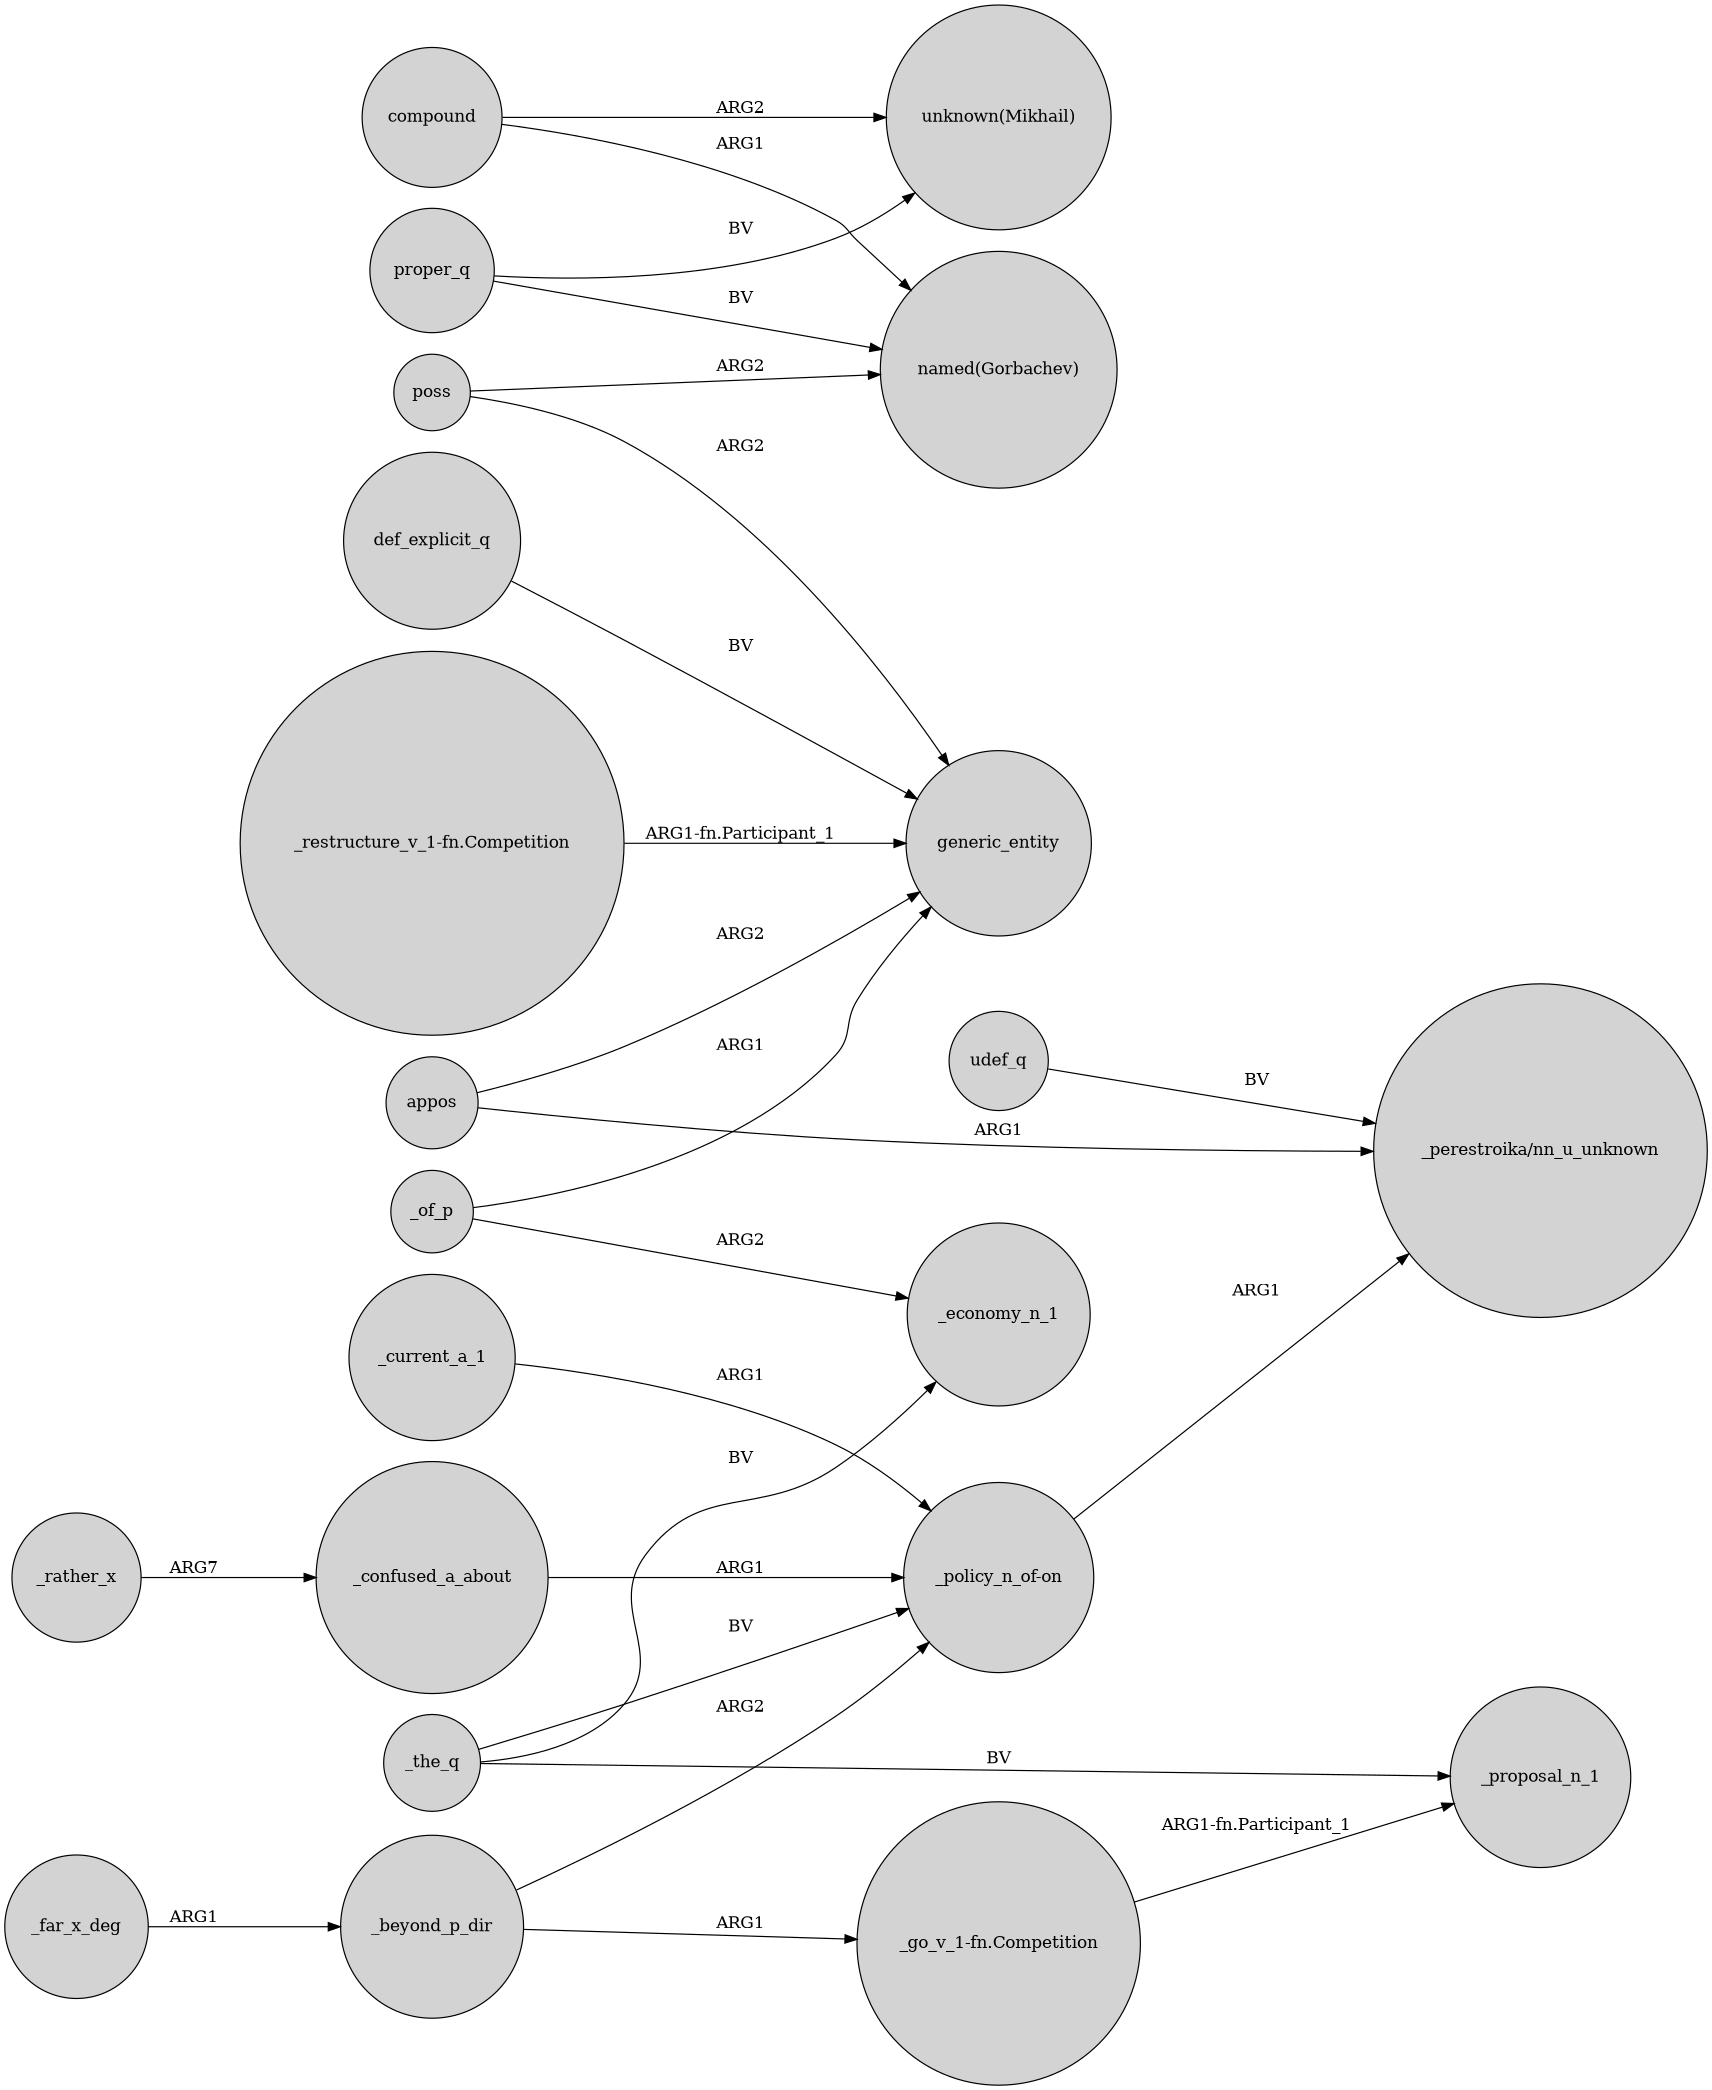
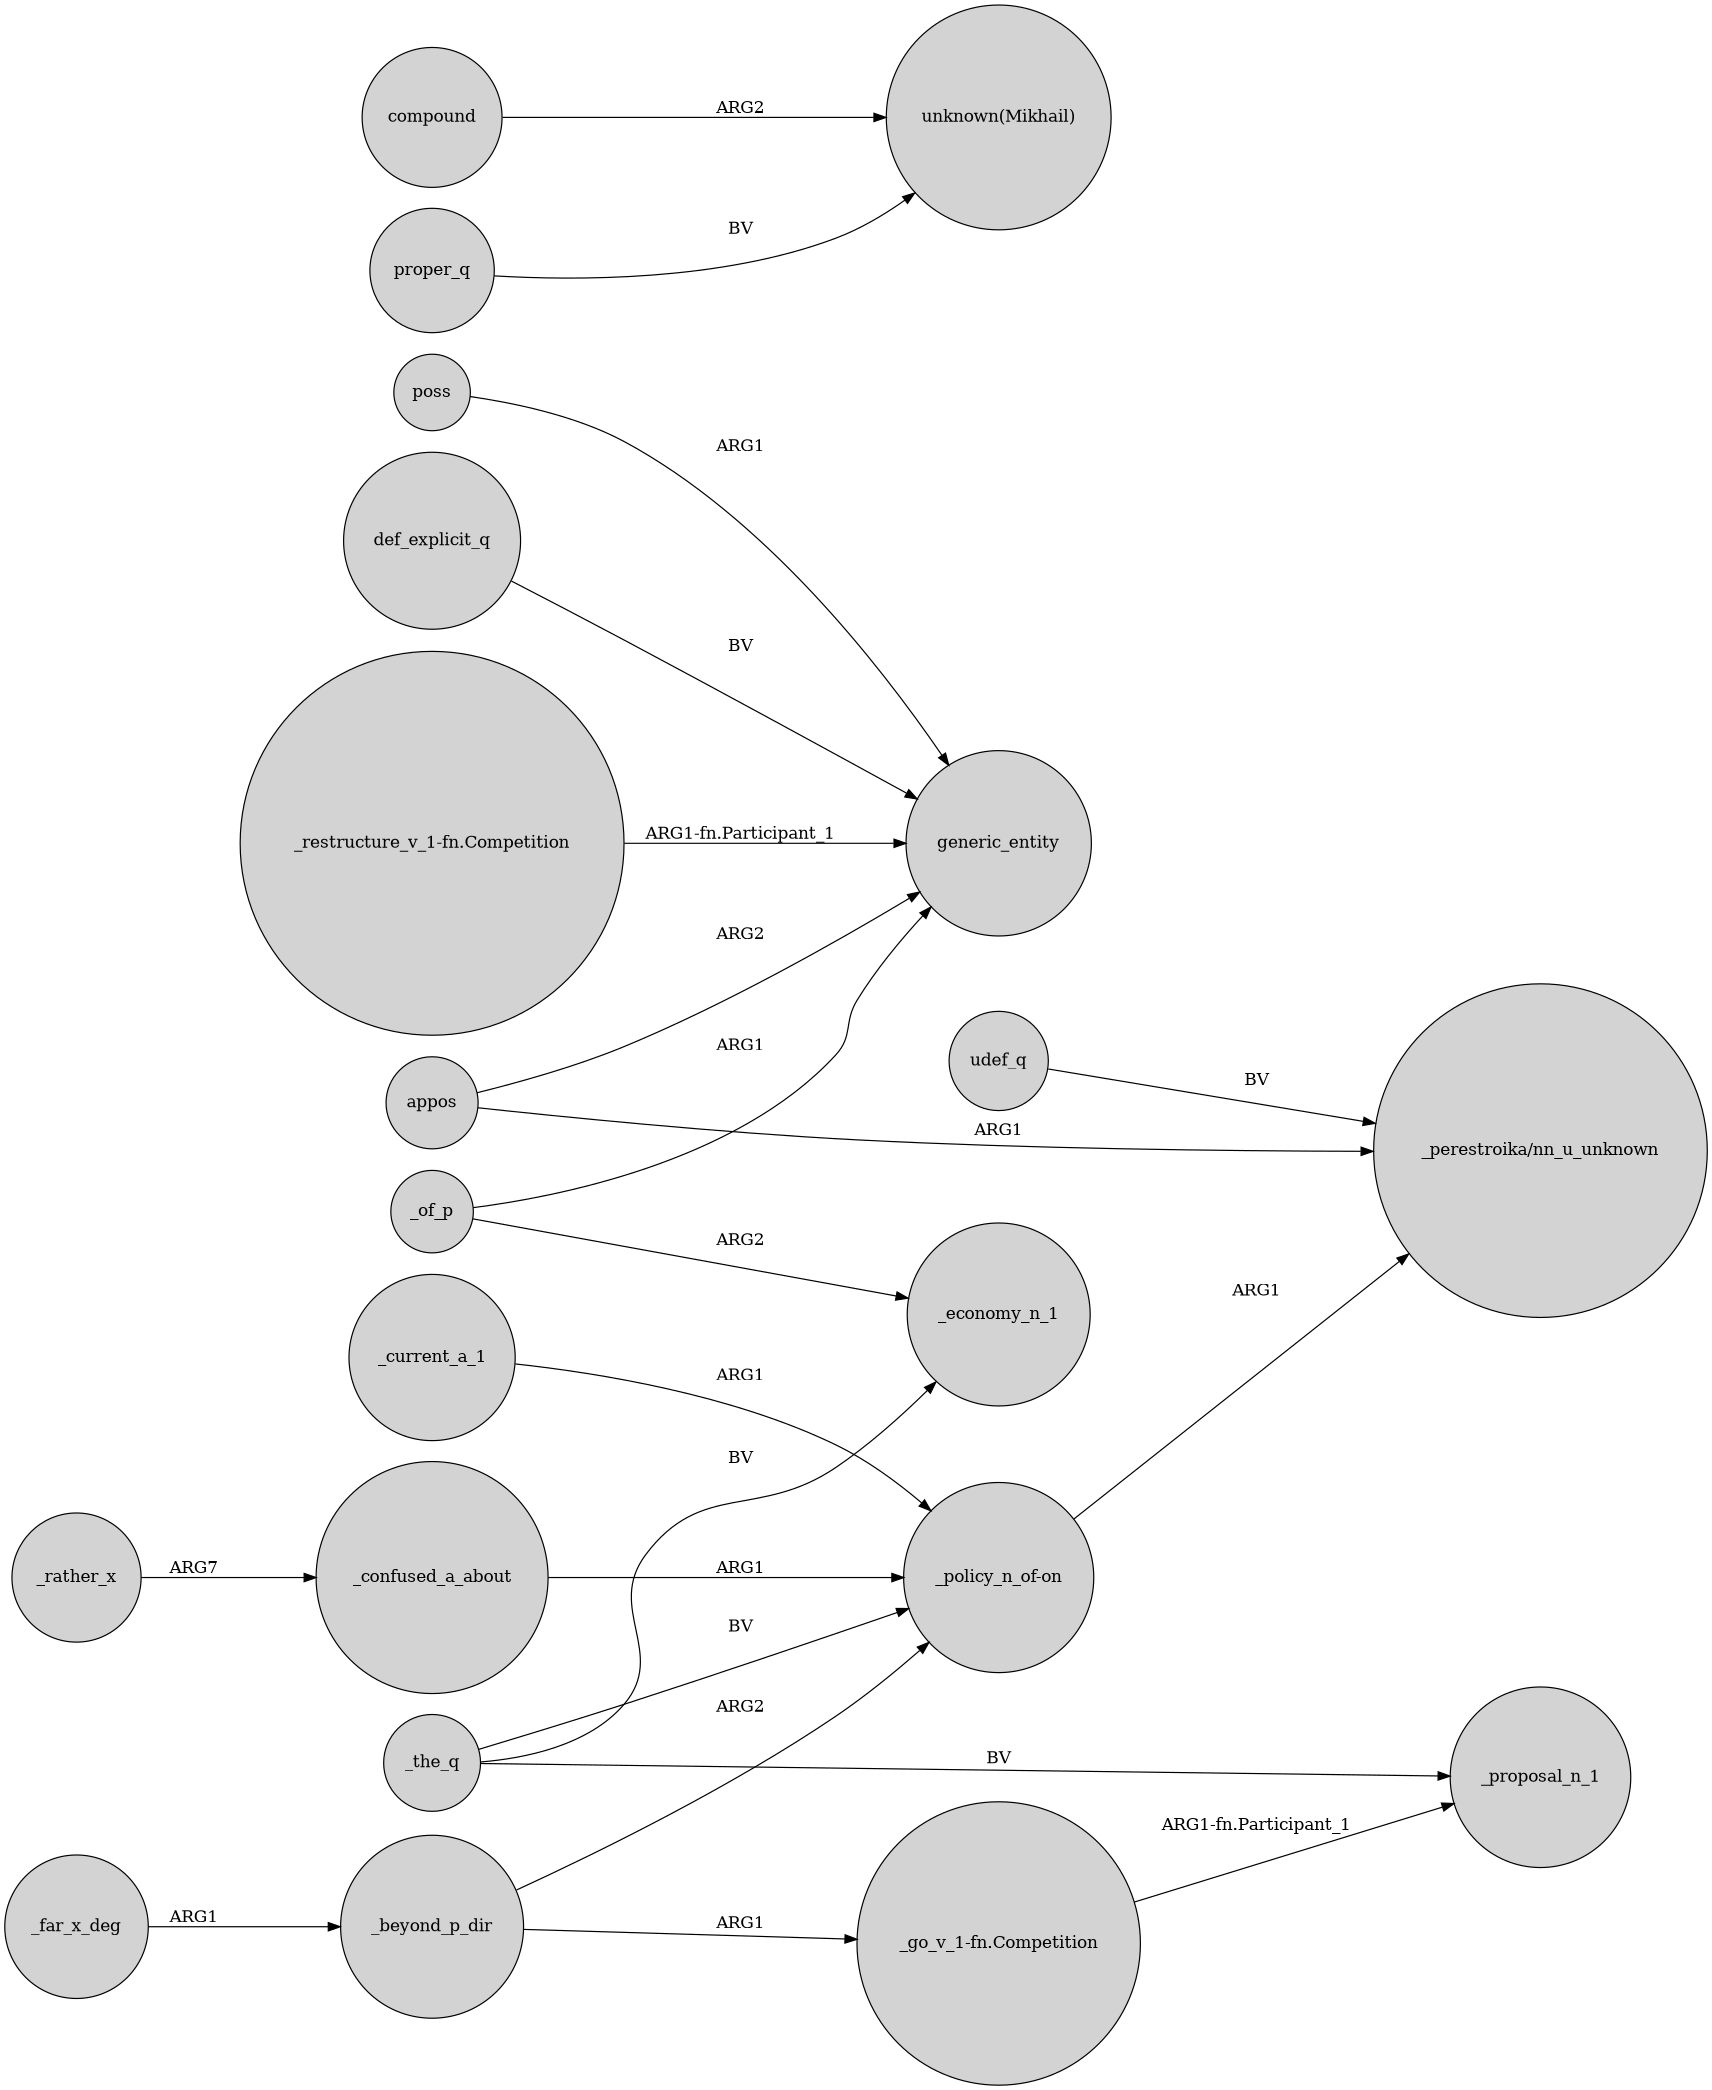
  digraph {
    rankdir=LR
    node [shape=circle style=filled]
    n1 [label="unknown(Mikhail)"]
    compound
-   "named(Gorbachev)"
    def_explicit_q
    generic_entity
    poss
    proper_q
    _of_p
    _economy_n_1
    _beyond_p_dir
    "_policy_n_of-on"
    "_go_v_1-fn.Competition"
    "_perestroika/nn_u_unknown"
    _proposal_n_1
    _far_x_deg
    _the_q
    udef_q
    _rather_x
    _confused_a_about
    appos
    _current_a_1
    "_restructure_v_1-fn.Competition"
    compound -> n1 [label=ARG2]
-   compound -> "named(Gorbachev)" [label=ARG1]
    def_explicit_q -> generic_entity [label=BV]
-   poss -> "named(Gorbachev)" [label=ARG2]
-   poss -> generic_entity [label=ARG2]
+   poss -> generic_entity [label=ARG1]
    proper_q -> n1 [label=BV]
-   proper_q -> "named(Gorbachev)" [label=BV]
    _of_p -> generic_entity [label=ARG1]
    _of_p -> _economy_n_1 [label=ARG2]
    _beyond_p_dir -> "_policy_n_of-on" [label=ARG2]
    _beyond_p_dir -> "_go_v_1-fn.Competition" [label=ARG1]
    "_policy_n_of-on" -> "_perestroika/nn_u_unknown" [label=ARG1]
    "_go_v_1-fn.Competition" -> _proposal_n_1 [label="ARG1-fn.Participant_1"]
    _far_x_deg -> _beyond_p_dir [label=ARG1]
    _the_q -> _economy_n_1 [label=BV]
    _the_q -> "_policy_n_of-on" [label=BV]
    _the_q -> _proposal_n_1 [label=BV]
    udef_q -> "_perestroika/nn_u_unknown" [label=BV]
    _rather_x -> _confused_a_about [label=ARG7]
    _confused_a_about -> "_policy_n_of-on" [label=ARG1]
    appos -> generic_entity [label=ARG2]
    appos -> "_perestroika/nn_u_unknown" [label=ARG1]
    _current_a_1 -> "_policy_n_of-on" [label=ARG1]
    "_restructure_v_1-fn.Competition" -> generic_entity [label="ARG1-fn.Participant_1"]
  }
